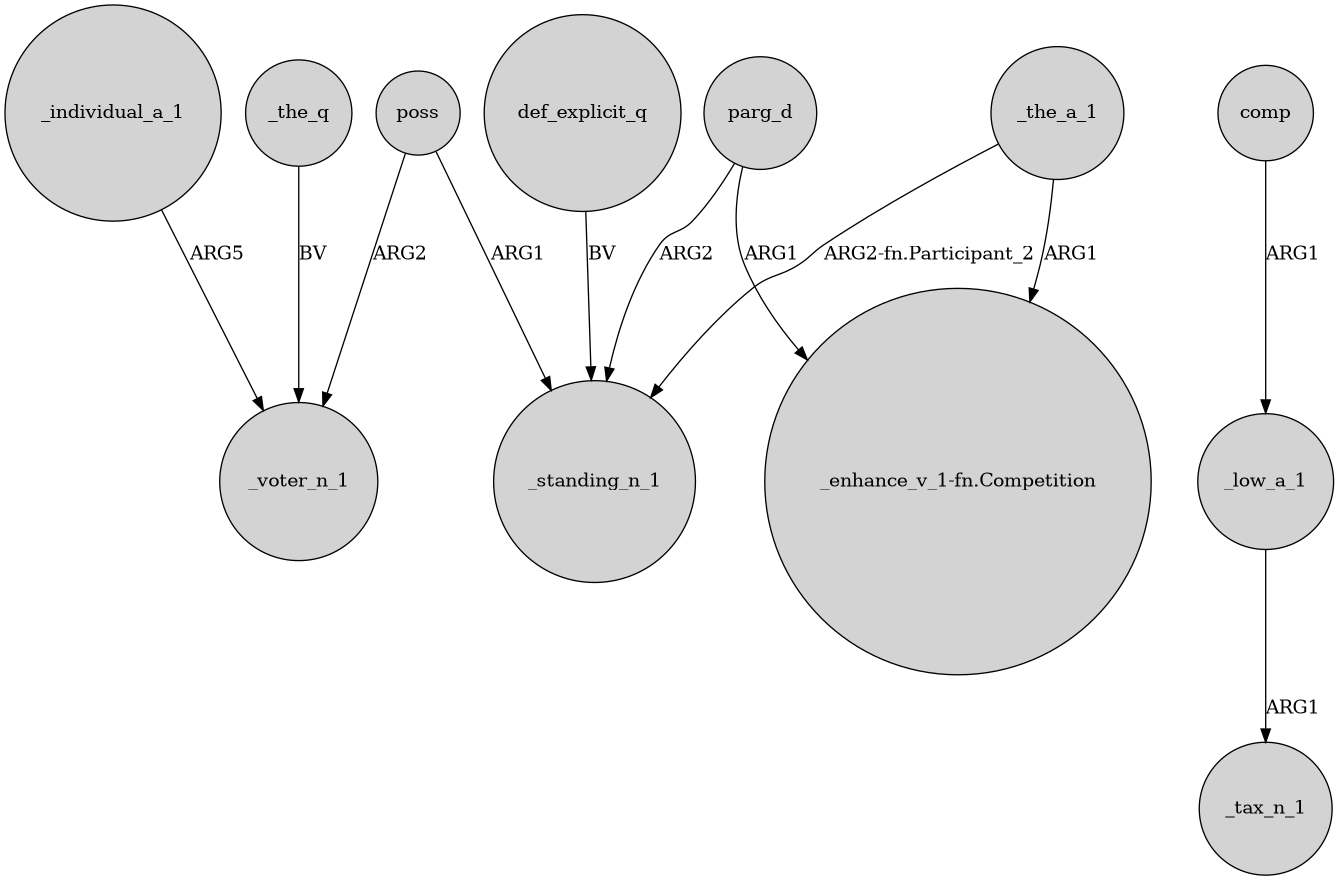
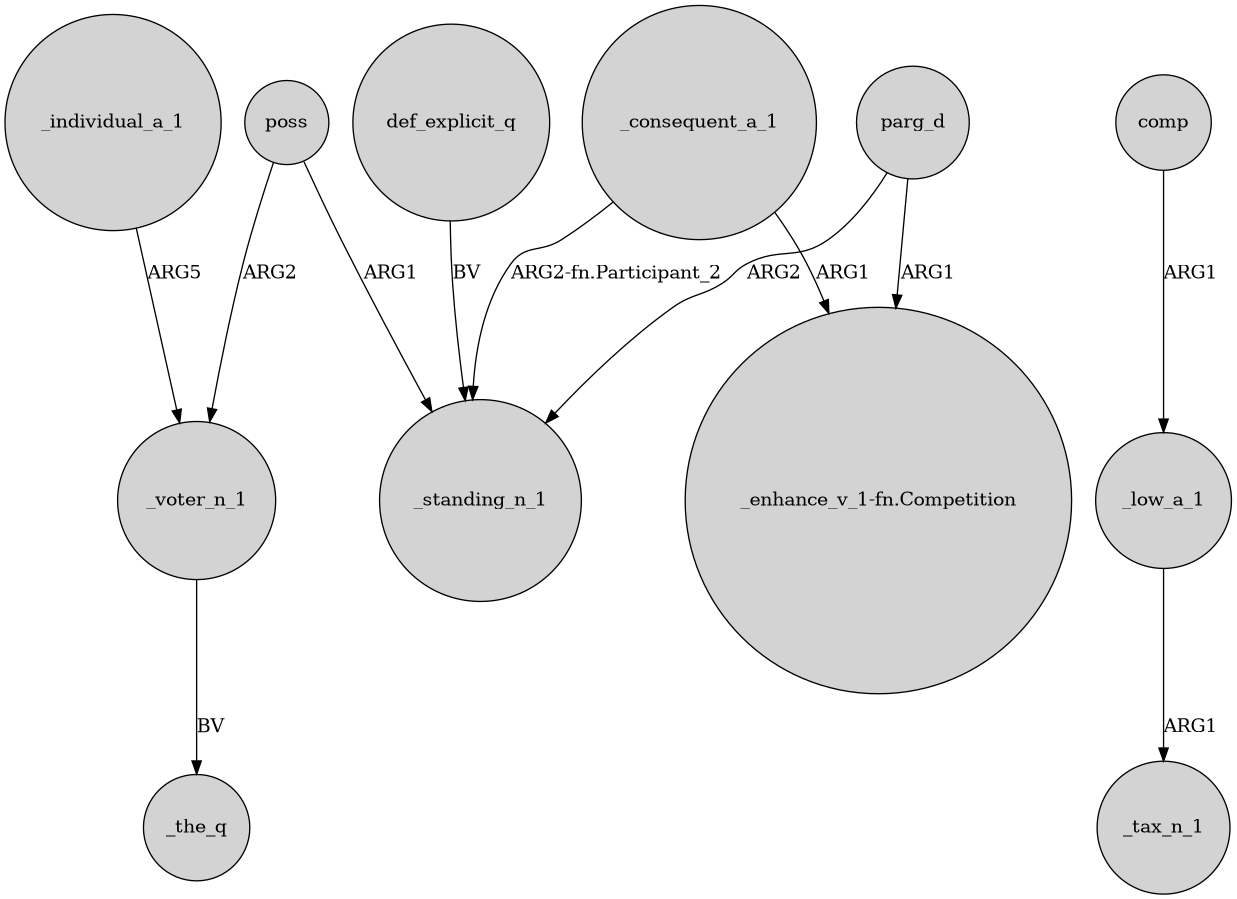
  digraph {
    node [shape=circle style=filled]
    _individual_a_1
    _voter_n_1
-   _consequent_a_1 [label=_the_a_1]
+   _consequent_a_1
    "_enhance_v_1-fn.Competition"
    _standing_n_1
    comp
    _low_a_1
    _tax_n_1
    _the_q
    parg_d
    poss
    def_explicit_q
    _individual_a_1 -> _voter_n_1 [label=ARG5]
    _consequent_a_1 -> "_enhance_v_1-fn.Competition" [label=ARG1]
    _consequent_a_1 -> _standing_n_1 [label="ARG2-fn.Participant_2"]
    comp -> _low_a_1 [label=ARG1]
    _low_a_1 -> _tax_n_1 [label=ARG1]
-   _the_q -> _voter_n_1 [label=BV]
+   _voter_n_1 -> _the_q [label=BV]
    parg_d -> "_enhance_v_1-fn.Competition" [label=ARG1]
    parg_d -> _standing_n_1 [label=ARG2]
    poss -> _voter_n_1 [label=ARG2]
    poss -> _standing_n_1 [label=ARG1]
    def_explicit_q -> _standing_n_1 [label=BV]
  }
